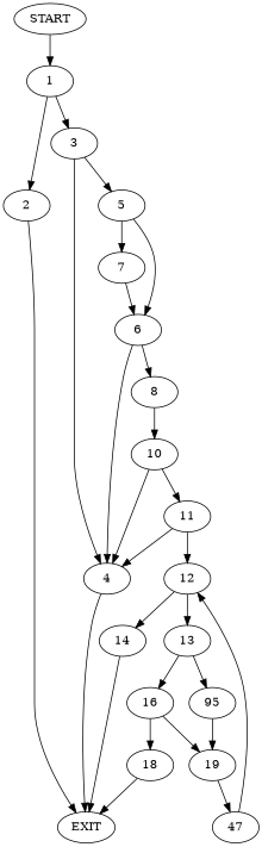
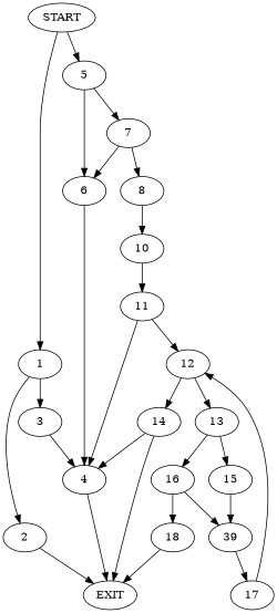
  digraph {
    n1 [label=START]
    1
    2
    3
    n5 [label=EXIT]
    4
    5
    6
    7
    8
    10
    11
    12
    13
    14
-   15 [label=95]
+   15
    16
-   19
+   19 [label=39]
    18
-   17 [label=47]
+   17
    n1 -> 1
    1 -> 2
    1 -> 3
    2 -> n5
    3 -> 4
-   3 -> 5
+   n1 -> 5
    4 -> n5
    5 -> 6
    5 -> 7
    6 -> 4
-   6 -> 8
+   7 -> 8
    7 -> 6
    8 -> 10
-   10 -> 4
+   14 -> 4
    10 -> 11
    11 -> 4
    11 -> 12
    12 -> 13
    12 -> 14
    13 -> 15
    13 -> 16
    14 -> n5
    15 -> 19
    16 -> 19
    16 -> 18
    19 -> 17
    18 -> n5
    17 -> 12
  }
